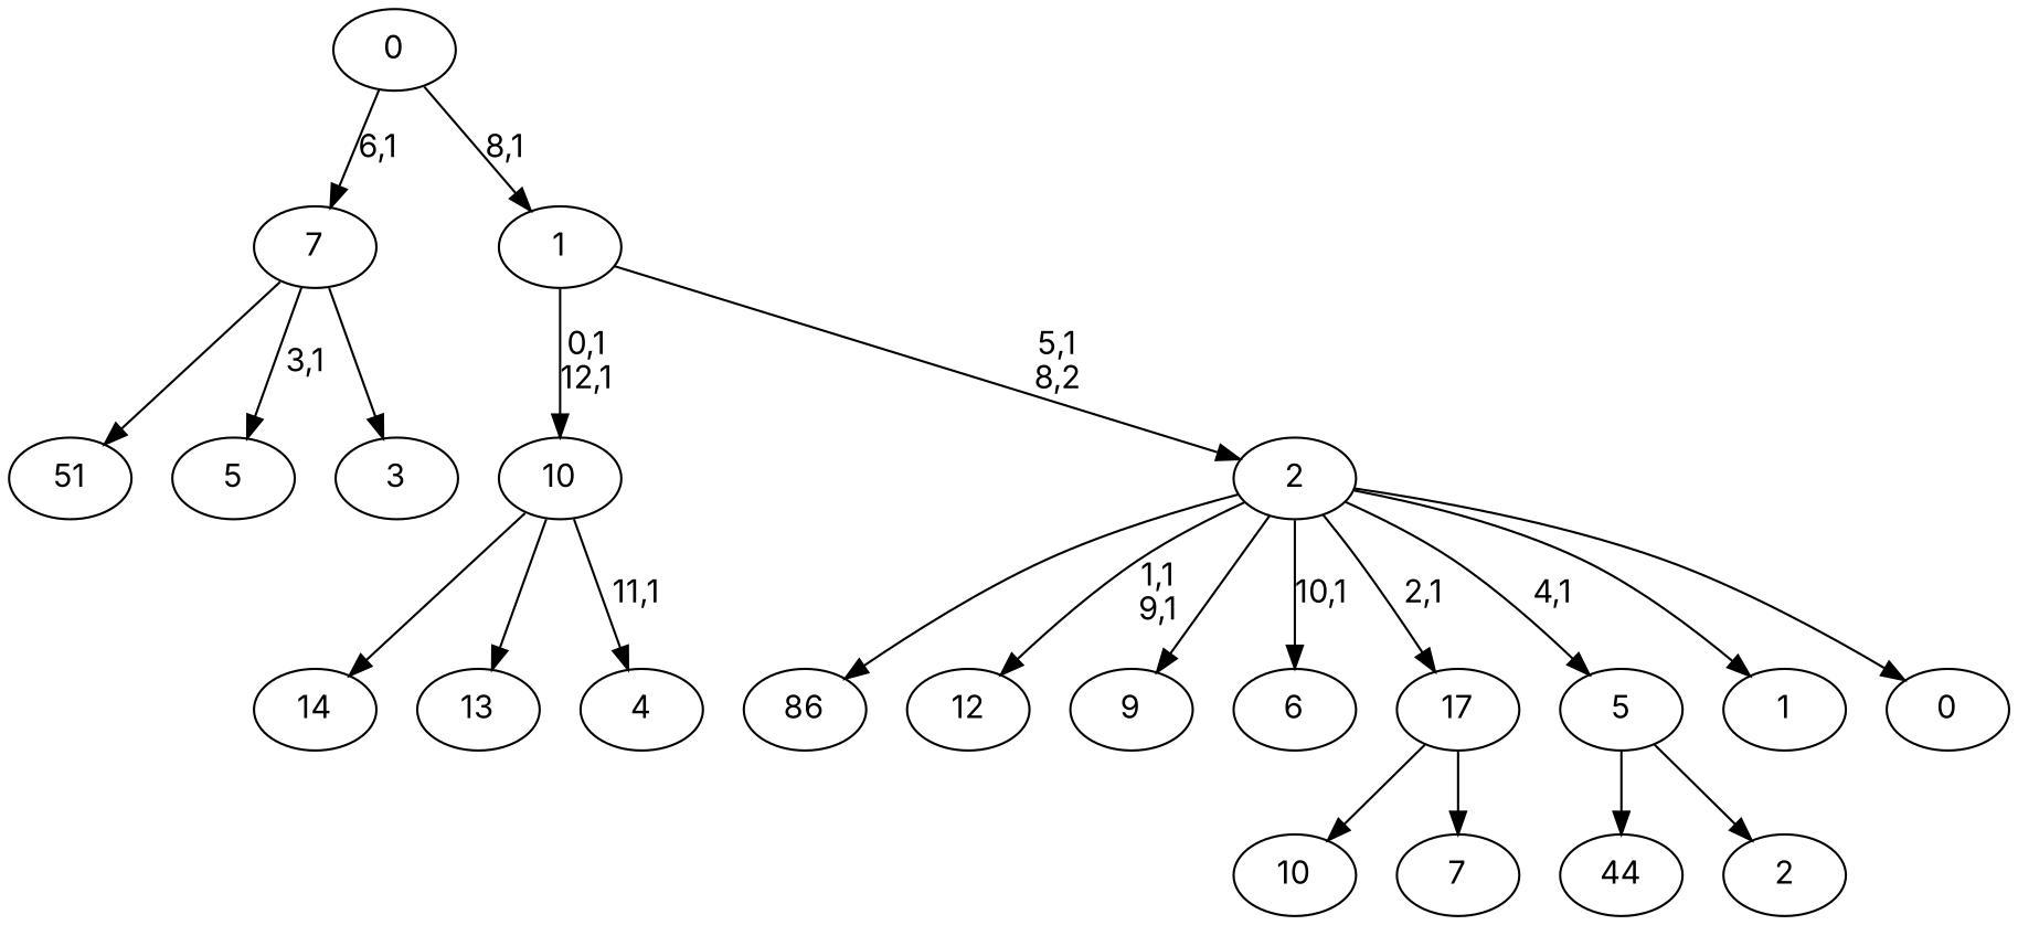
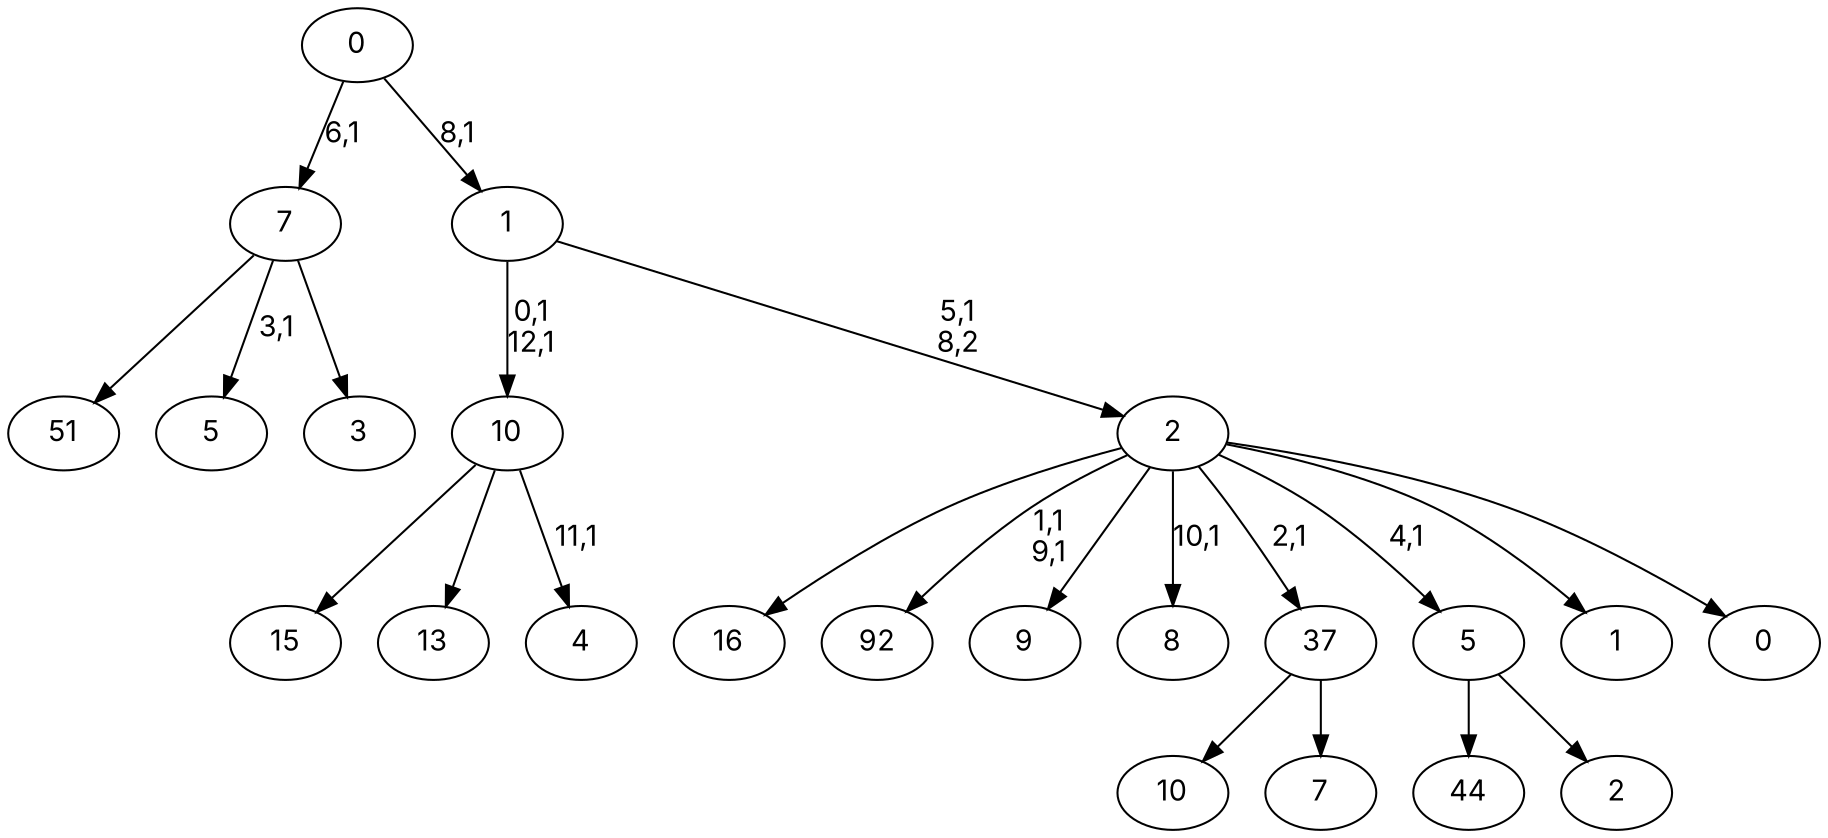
  digraph {
    fontname=Inter
    node [fontname=Inter]
    edge [fontname=Inter]
-   n1 [label=86]
-   n2 [label=14]
+   n1 [label=16]
+   n2 [label=15]
    n3 [label=44]
    n4 [label=13]
-   n5 [label=12]
+   n5 [label=92]
    n6 [label=51]
    n7 [label=10]
    n8 [label=9]
-   n9 [label=6]
+   n9 [label=8]
    n10 [label=7]
-   17
+   17 [label=37]
    n12 [label=5]
    n13 [label=4]
    10
    n15 [label=3]
    7
    n17 [label=2]
    5
    n19 [label=1]
    n20 [label=0]
    2
    1
    0
    17 -> n7
    17 -> n10
    10 -> n2
    10 -> n4
    10 -> n13 [label="11,1"]
    7 -> n6
    7 -> n12 [label="3,1"]
    7 -> n15
    5 -> n3
    5 -> n17
    2 -> n1
    2 -> n5 [label="1,1\n9,1"]
    2 -> n8
    2 -> n9 [label="10,1"]
    2 -> 17 [label="2,1"]
    2 -> 5 [label="4,1"]
    2 -> n19
    2 -> n20
    1 -> 10 [label="0,1\n12,1"]
    1 -> 2 [label="5,1\n8,2"]
    0 -> 7 [label="6,1"]
    0 -> 1 [label="8,1"]
  }
